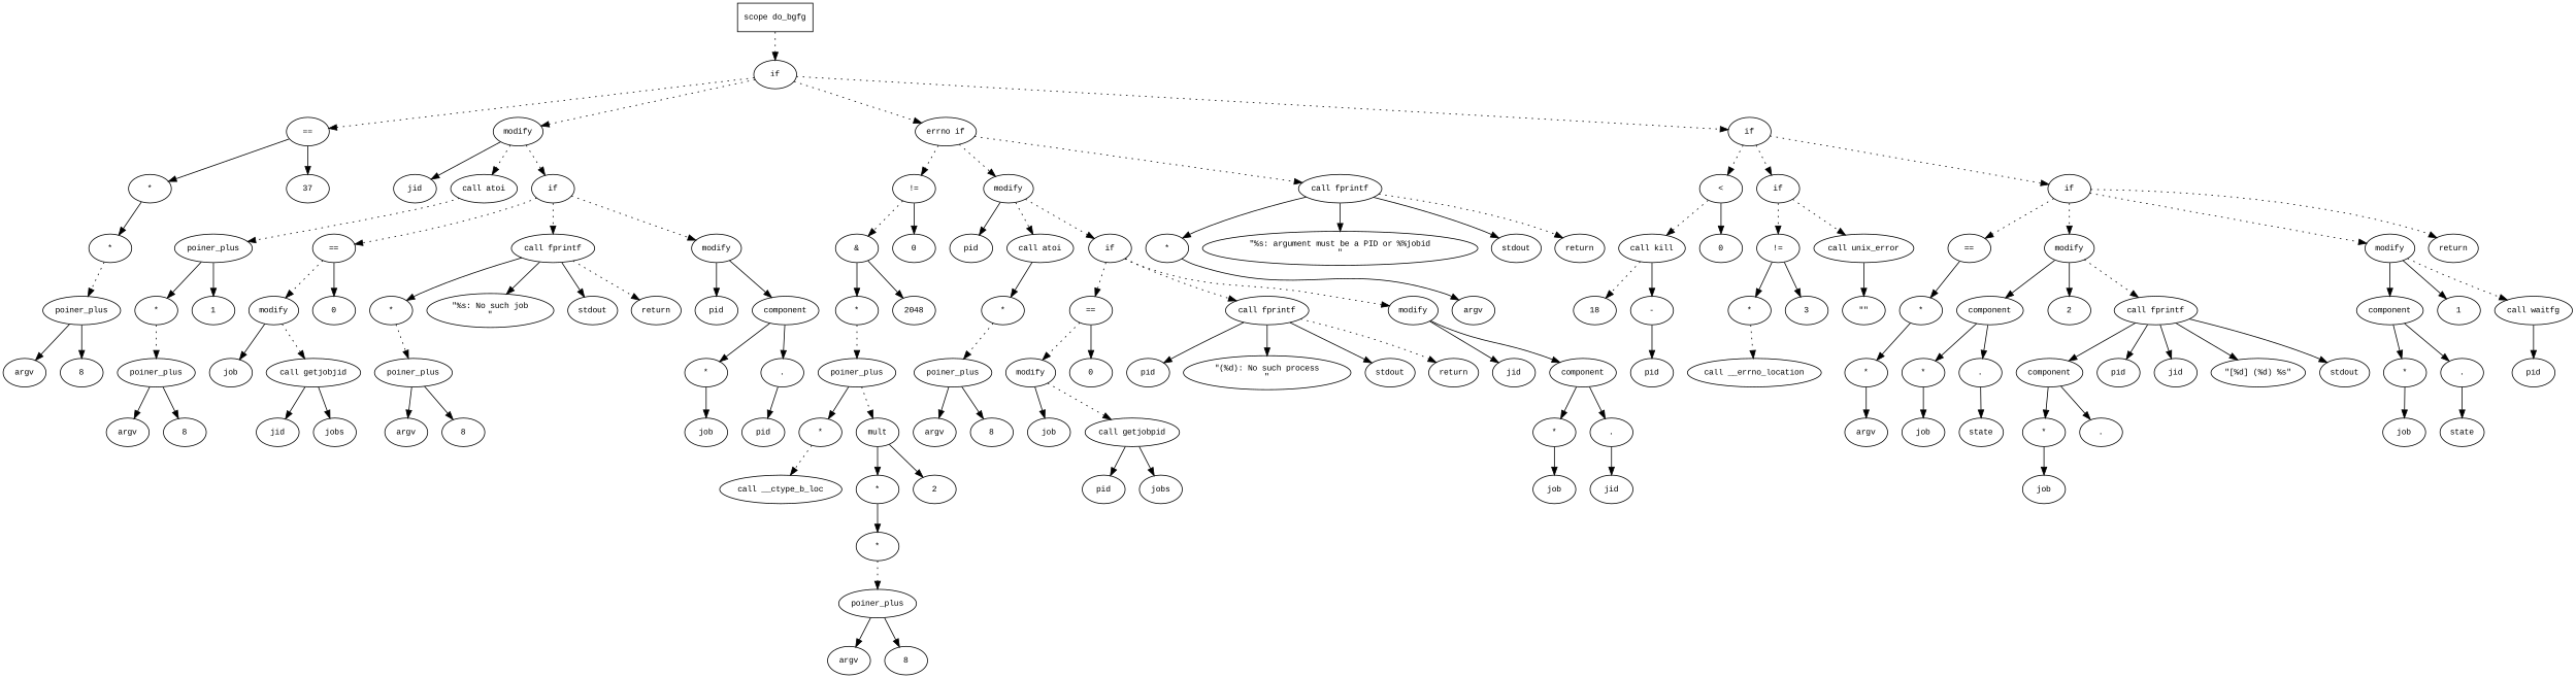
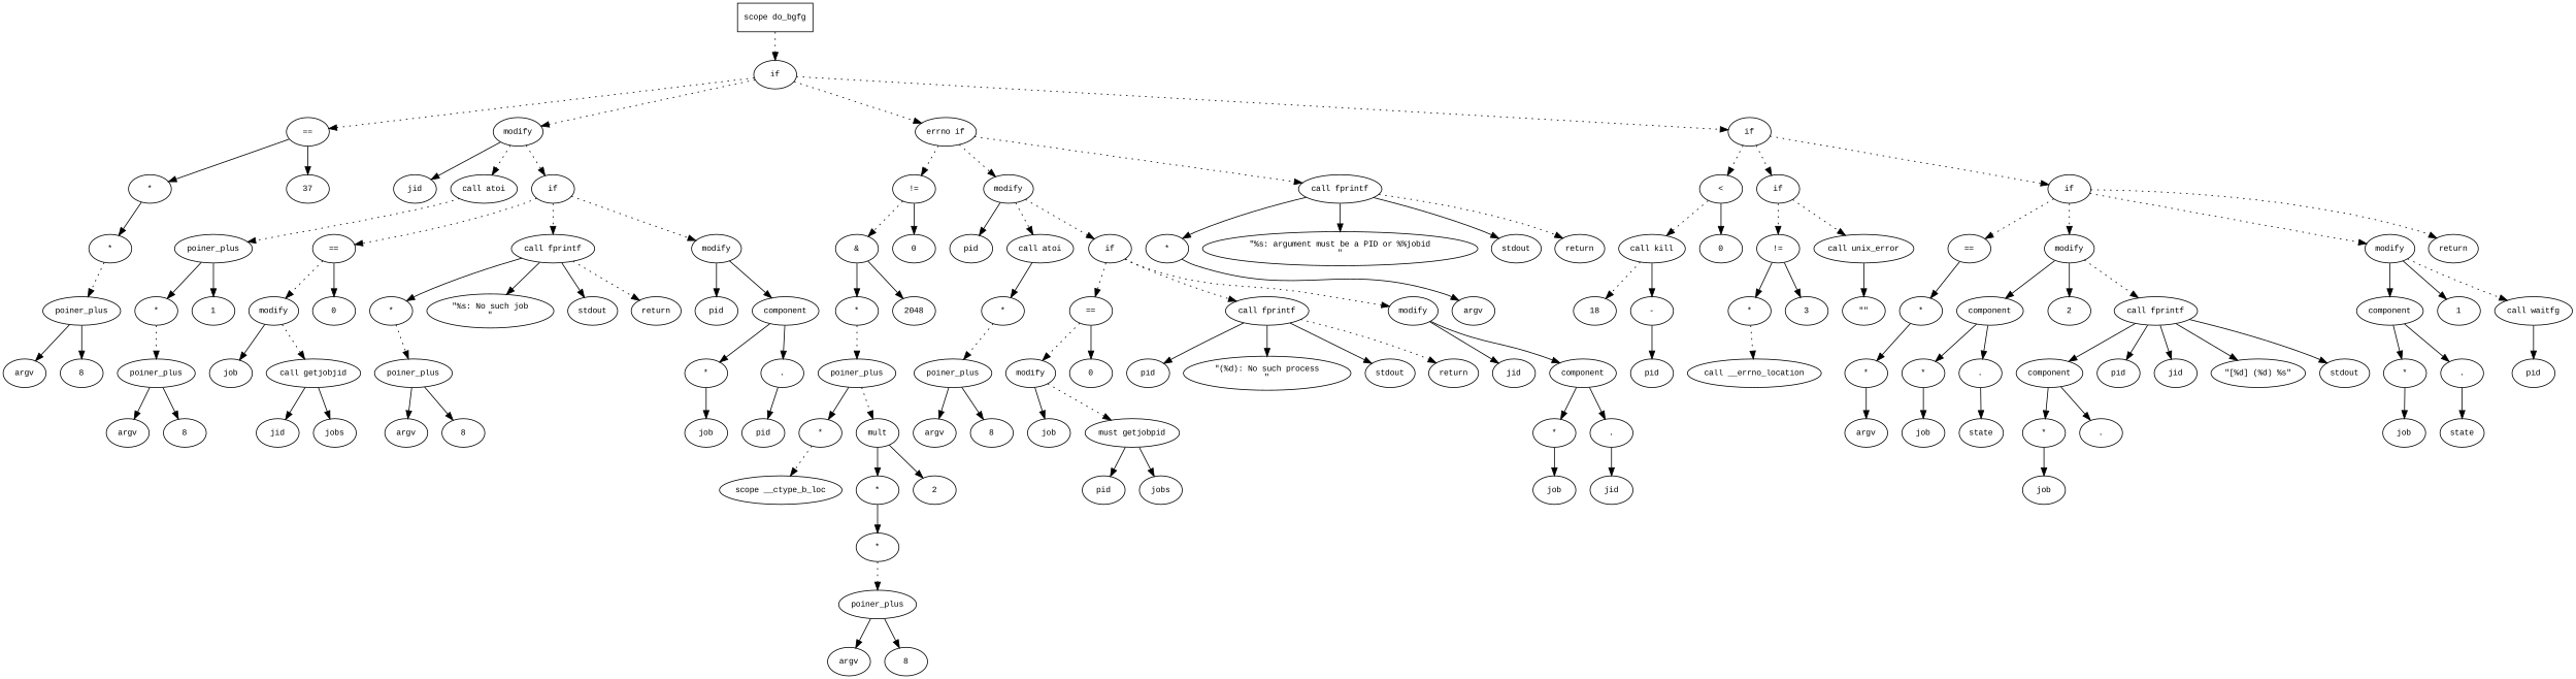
  digraph {
    fontname="Times New Roman"
    fontsize=10
    node [fontname="Courier New" fontsize=10 shape=ellipse]
    edge [fontname="Times New Roman" fontsize=10]
    n1 [label="scope do_bgfg" shape=box]
    n2 [label=if]
    n3 [label="=="]
    n4 [label=modify]
    n5 [label="errno if"]
    n6 [label=if]
    n7 [label="*"]
    n8 [label=37]
    n9 [label=jid]
    n10 [label="call atoi"]
    n11 [label=if]
    n12 [label="!="]
    n13 [label=modify]
    n14 [label="call fprintf"]
    n15 [label="<"]
    n16 [label=if]
    n17 [label=if]
    n18 [label="*"]
    n19 [label=poiner_plus]
    n20 [label=argv]
    n21 [label=8]
    n22 [label=poiner_plus]
    n23 [label="=="]
    n24 [label="call fprintf"]
    n25 [label=modify]
    n26 [label="*"]
    n27 [label=1]
    n28 [label=poiner_plus]
    n29 [label=argv]
    n30 [label=8]
    n31 [label=modify]
    n32 [label=0]
    n33 [label="*"]
    n34 [label="\"%s: No such job\n\""]
    n35 [label=stdout]
    n36 [label=return]
    n37 [label=pid]
    n38 [label=component]
    n39 [label=job]
    n40 [label="call getjobjid"]
    n41 [label=jid]
    n42 [label=jobs]
    n43 [label=poiner_plus]
    n44 [label=argv]
    n45 [label=8]
    n46 [label="*"]
    n47 [label="."]
    n48 [label=job]
    n49 [label=pid]
    n50 [label="&"]
    n51 [label=0]
    n52 [label=pid]
    n53 [label="call atoi"]
    n54 [label=if]
    n55 [label="*"]
    n56 [label="\"%s: argument must be a PID or %%jobid\n\""]
    n57 [label=stdout]
    n58 [label=return]
    n59 [label="*"]
    n60 [label=2048]
    n61 [label=poiner_plus]
    n62 [label="*"]
    n63 [label=mult]
-   n64 [label="call __ctype_b_loc"]
+   n64 [label="scope __ctype_b_loc"]
    n65 [label="*"]
    n66 [label=2]
    n67 [label="*"]
    n68 [label=poiner_plus]
    n69 [label=argv]
    n70 [label=8]
    n71 [label="*"]
    n72 [label="=="]
    n73 [label="call fprintf"]
    n74 [label=modify]
    n75 [label=poiner_plus]
    n76 [label=argv]
    n77 [label=8]
    n78 [label=modify]
    n79 [label=0]
    n80 [label=pid]
    n81 [label="\"(%d): No such process\n\""]
    n82 [label=stdout]
    n83 [label=return]
    n84 [label=jid]
    n85 [label=component]
    n86 [label=job]
-   n87 [label="call getjobpid"]
+   n87 [label="must getjobpid"]
    n88 [label=pid]
    n89 [label=jobs]
    n90 [label="*"]
    n91 [label="."]
    n92 [label=job]
    n93 [label=jid]
    n94 [label=argv]
    n95 [label="call kill"]
    n96 [label=0]
    n97 [label="!="]
    n98 [label="call unix_error"]
    n99 [label="=="]
    n100 [label=modify]
    n101 [label=modify]
    n102 [label=return]
    n103 [label=18]
    n104 [label="-"]
    n105 [label=pid]
    n106 [label="*"]
    n107 [label=3]
    n108 [label="\"\""]
    n109 [label="call __errno_location"]
    n110 [label="*"]
    n111 [label=component]
    n112 [label=2]
    n113 [label="call fprintf"]
    n114 [label=component]
    n115 [label=1]
    n116 [label="call waitfg"]
    n117 [label="*"]
    n118 [label=argv]
    n119 [label="*"]
    n120 [label="."]
    n121 [label=component]
    n122 [label=pid]
    n123 [label=jid]
    n124 [label="\"[%d] (%d) %s\""]
    n125 [label=stdout]
    n126 [label=job]
    n127 [label=state]
    n128 [label="*"]
    n129 [label="."]
    n130 [label=job]
    n131 [label="*"]
    n132 [label="."]
    n133 [label=pid]
    n134 [label=job]
    n135 [label=state]
    n1 -> n2 [style=dotted]
    n2 -> n3 [style=dotted]
    n2 -> n4 [style=dotted]
    n2 -> n5 [style=dotted]
    n2 -> n6 [style=dotted]
    n3 -> n7
    n3 -> n8
    n4 -> n9
    n4 -> n10 [style=dotted]
    n4 -> n11 [style=dotted]
    n5 -> n12 [style=dotted]
    n5 -> n13 [style=dotted]
    n5 -> n14 [style=dotted]
    n6 -> n15 [style=dotted]
    n6 -> n16 [style=dotted]
    n6 -> n17 [style=dotted]
    n7 -> n18
    n10 -> n22 [style=dotted]
    n11 -> n23 [style=dotted]
    n11 -> n24 [style=dotted]
    n11 -> n25 [style=dotted]
    n12 -> n50 [style=dotted]
    n12 -> n51
    n13 -> n52
    n13 -> n53 [style=dotted]
    n13 -> n54 [style=dotted]
    n14 -> n55
    n14 -> n56
    n14 -> n57
    n14 -> n58 [style=dotted]
    n15 -> n95 [style=dotted]
    n15 -> n96
    n16 -> n97 [style=dotted]
    n16 -> n98 [style=dotted]
    n17 -> n99 [style=dotted]
    n17 -> n100 [style=dotted]
    n17 -> n101 [style=dotted]
    n17 -> n102 [style=dotted]
    n18 -> n19 [style=dotted]
    n19 -> n20
    n19 -> n21
    n22 -> n26
    n22 -> n27
    n23 -> n31 [style=dotted]
    n23 -> n32
    n24 -> n33
    n24 -> n34
    n24 -> n35
    n24 -> n36 [style=dotted]
    n25 -> n37
    n25 -> n38
    n26 -> n28 [style=dotted]
    n28 -> n29
    n28 -> n30
    n31 -> n39
    n31 -> n40 [style=dotted]
    n33 -> n43 [style=dotted]
    n38 -> n46
    n38 -> n47
    n40 -> n41
    n40 -> n42
    n43 -> n44
    n43 -> n45
    n46 -> n48
    n47 -> n49
    n50 -> n59
    n50 -> n60
    n53 -> n71
    n54 -> n72 [style=dotted]
    n54 -> n73 [style=dotted]
    n54 -> n74 [style=dotted]
    n55 -> n94
    n59 -> n61 [style=dotted]
    n61 -> n62
    n61 -> n63 [style=dotted]
    n62 -> n64 [style=dotted]
    n63 -> n65
    n63 -> n66
    n65 -> n67
    n67 -> n68 [style=dotted]
    n68 -> n69
    n68 -> n70
    n71 -> n75 [style=dotted]
    n72 -> n78 [style=dotted]
    n72 -> n79
    n73 -> n80
    n73 -> n81
    n73 -> n82
    n73 -> n83 [style=dotted]
    n74 -> n84
    n74 -> n85
    n75 -> n76
    n75 -> n77
    n78 -> n86
    n78 -> n87 [style=dotted]
    n85 -> n90
    n85 -> n91
    n87 -> n88
    n87 -> n89
    n90 -> n92
    n91 -> n93
    n95 -> n103 [style=dotted]
    n95 -> n104
    n97 -> n106
    n97 -> n107
    n98 -> n108
    n99 -> n110
    n100 -> n111
    n100 -> n112
    n100 -> n113 [style=dotted]
    n101 -> n114
    n101 -> n115
    n101 -> n116 [style=dotted]
    n104 -> n105
    n106 -> n109 [style=dotted]
    n110 -> n117
    n111 -> n119
    n111 -> n120
    n113 -> n121
    n113 -> n122
    n113 -> n123
    n113 -> n124
    n113 -> n125
    n114 -> n131
    n114 -> n132
    n116 -> n133
    n117 -> n118
    n119 -> n126
    n120 -> n127
    n121 -> n128
    n121 -> n129
    n128 -> n130
    n131 -> n134
    n132 -> n135
  }
